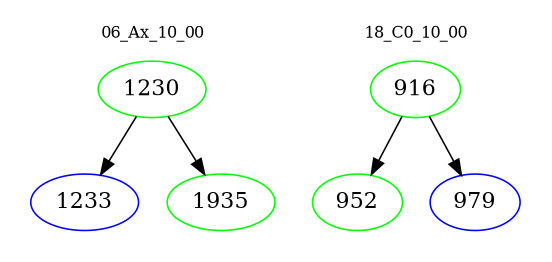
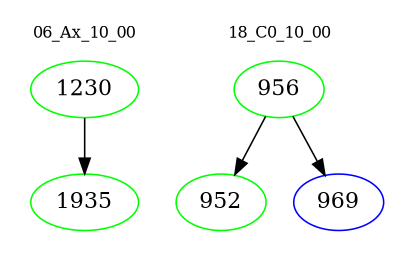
  digraph {
    node [color=green]
    edge [color=black]
    n1 [label=1230]
-   n2 [color=blue label=1233]
    n3 [label=1935]
-   n4 [label=916]
+   n4 [label=956]
    n5 [label=952]
-   n6 [color=blue label=979]
+   n6 [color=blue label=969]
    subgraph cluster_1 {
      color=white
      fontsize=10
      label="06_Ax_10_00"
      n1
-     n2
      n3
    }
    subgraph cluster_2 {
      color=white
      fontsize=10
      label="18_C0_10_00"
      n4
      n5
      n6
    }
-   n1 -> n2
    n1 -> n3
    n4 -> n5
    n4 -> n6
  }
